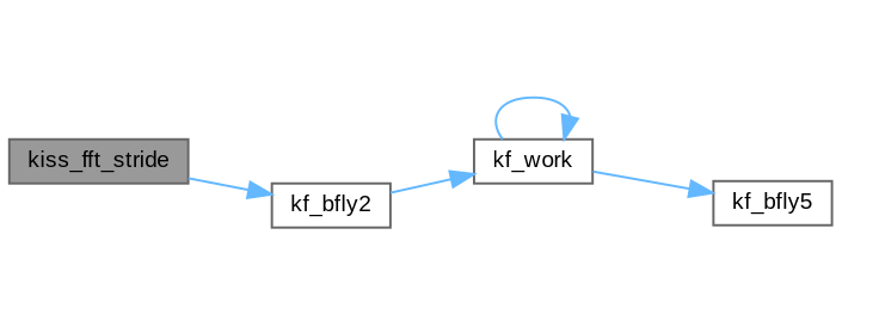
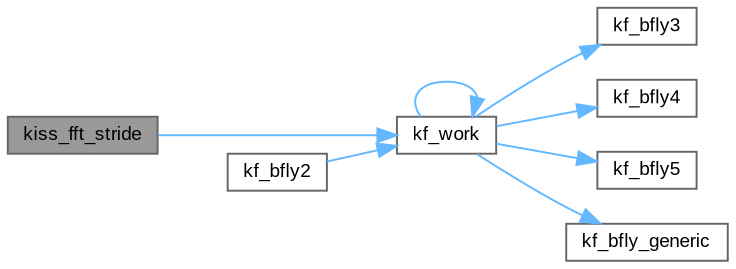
  digraph {
    fontname="Liberation Sans"
    rankdir=LR
    node [color=grey40 fillcolor=white fontname="Liberation Sans" fontsize=10 shape=box style=filled]
    edge [color=steelblue1 fontname="Liberation Sans" fontsize=10 labelfontname=Helvetica labelfontsize=10 style=solid]
    n1 [color=gray40 fillcolor=grey60 fontcolor=black height=0.2 label=kiss_fft_stride width=0.4]
    n2 [height=0.2 label=kf_work width=0.4]
+   n3 [height=0.2 label=kf_bfly3 width=0.4]
+   n4 [height=0.2 label=kf_bfly4 width=0.4]
    n5 [height=0.2 label=kf_bfly5 width=0.4]
+   n6 [height=0.2 label=kf_bfly_generic width=0.4]
    n7 [height=0.2 label=kf_bfly2 width=0.4]
-   n1 -> n7
+   n1 -> n2
    n2 -> n2
+   n2 -> n3
+   n2 -> n4
    n2 -> n5
+   n2 -> n6
    n7 -> n2
  }
